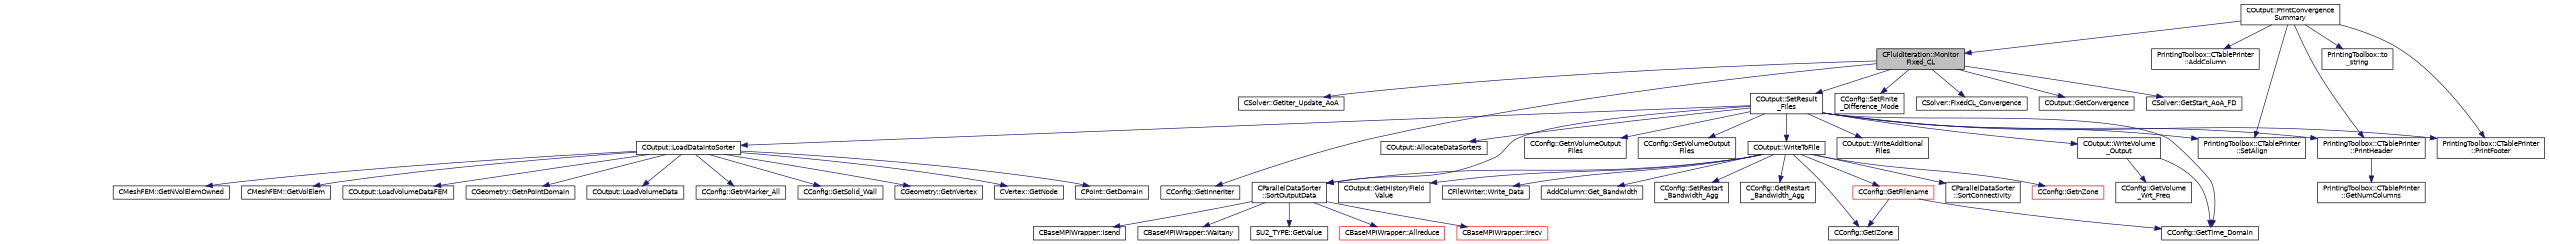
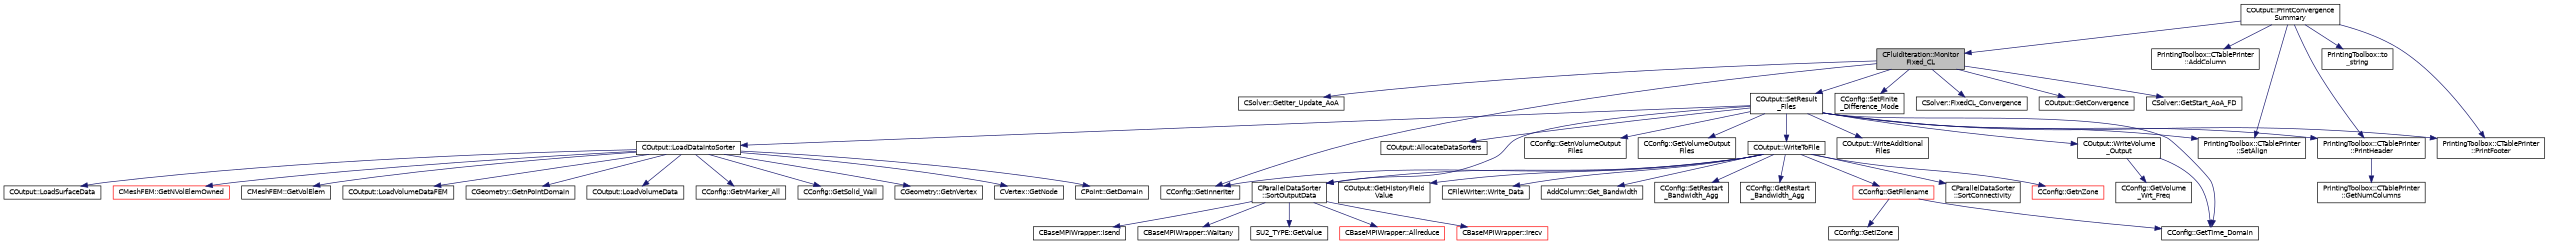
  digraph {
    rankdir=TB
    node [color=black fillcolor=white fontname=Helvetica fontsize=10 shape=record style=filled]
    edge [color=midnightblue fontname=Helvetica fontsize=10 labelfontname=Helvetica labelfontsize=10 style=solid]
    n1 [fillcolor=grey75 fontcolor=black height=0.2 label="CFluidIteration::Monitor\lFixed_CL" width=0.4]
    n2 [height=0.2 label="CSolver::FixedCL_Convergence" width=0.4]
    n3 [height=0.2 label="COutput::GetConvergence" width=0.4]
    n4 [height=0.2 label="CSolver::GetStart_AoA_FD" width=0.4]
    n5 [height=0.2 label="CSolver::GetIter_Update_AoA" width=0.4]
    n6 [height=0.2 label="CConfig::GetInnerIter" width=0.4]
    n7 [height=0.2 label="COutput::SetResult\l_Files" width=0.4]
    n8 [height=0.2 label="CConfig::SetFinite\l_Difference_Mode" width=0.4]
    n9 [height=0.2 label="COutput::PrintConvergence\lSummary" width=0.4]
    n10 [height=0.2 label="PrintingToolbox::CTablePrinter\l::AddColumn" width=0.4]
    n11 [height=0.2 label="PrintingToolbox::CTablePrinter\l::SetAlign" width=0.4]
    n12 [height=0.2 label="PrintingToolbox::CTablePrinter\l::PrintHeader" width=0.4]
    n13 [height=0.2 label="PrintingToolbox::to\l_string" width=0.4]
    n14 [height=0.2 label="PrintingToolbox::CTablePrinter\l::PrintFooter" width=0.4]
    n15 [height=0.2 label="COutput::WriteVolume\l_Output" width=0.4]
    n16 [height=0.2 label="CConfig::GetTime_Domain" width=0.4]
    n17 [height=0.2 label="COutput::AllocateDataSorters" width=0.4]
    n18 [height=0.2 label="COutput::LoadDataIntoSorter" width=0.4]
    n19 [height=0.2 label="CParallelDataSorter\l::SortOutputData" width=0.4]
    n20 [height=0.2 label="CConfig::GetnVolumeOutput\lFiles" width=0.4]
    n21 [height=0.2 label="CConfig::GetVolumeOutput\lFiles" width=0.4]
    n22 [height=0.2 label="COutput::WriteToFile" width=0.4]
    n23 [height=0.2 label="COutput::WriteAdditional\lFiles" width=0.4]
    n24 [height=0.2 label="PrintingToolbox::CTablePrinter\l::GetNumColumns" width=0.4]
    n25 [height=0.2 label="CConfig::GetVolume\l_Wrt_Freq" width=0.4]
-   n26 [height=0.2 label="CMeshFEM::GetNVolElemOwned" width=0.4]
+   n26 [color=red height=0.2 label="CMeshFEM::GetNVolElemOwned" width=0.4]
    n27 [height=0.2 label="CMeshFEM::GetVolElem" width=0.4]
    n28 [height=0.2 label="COutput::LoadVolumeDataFEM" width=0.4]
    n29 [height=0.2 label="CGeometry::GetnPointDomain" width=0.4]
    n30 [height=0.2 label="COutput::LoadVolumeData" width=0.4]
    n31 [height=0.2 label="CConfig::GetnMarker_All" width=0.4]
    n32 [height=0.2 label="CConfig::GetSolid_Wall" width=0.4]
    n33 [height=0.2 label="CGeometry::GetnVertex" width=0.4]
    n34 [height=0.2 label="CVertex::GetNode" width=0.4]
    n35 [height=0.2 label="CPoint::GetDomain" width=0.4]
+   n36 [height=0.2 label="COutput::LoadSurfaceData" width=0.4]
    n37 [color=red height=0.2 label="CBaseMPIWrapper::Irecv" width=0.4]
    n38 [height=0.2 label="CBaseMPIWrapper::Isend" width=0.4]
    n39 [height=0.2 label="CBaseMPIWrapper::Waitany" width=0.4]
    n40 [height=0.2 label="SU2_TYPE::GetValue" width=0.4]
    n41 [color=red height=0.2 label="CBaseMPIWrapper::Allreduce" width=0.4]
    n42 [color=red height=0.2 label="CConfig::GetFilename" width=0.4]
    n43 [height=0.2 label="CConfig::GetiZone" width=0.4]
    n44 [height=0.2 label="CParallelDataSorter\l::SortConnectivity" width=0.4]
    n45 [color=red height=0.2 label="CConfig::GetnZone" width=0.4]
    n46 [height=0.2 label="COutput::GetHistoryField\lValue" width=0.4]
    n47 [height=0.2 label="CFileWriter::Write_Data" width=0.4]
    n48 [height=0.2 label="AddColumn::Get_Bandwidth" width=0.4]
    n49 [height=0.2 label="CConfig::SetRestart\l_Bandwidth_Agg" width=0.4]
    n50 [height=0.2 label="CConfig::GetRestart\l_Bandwidth_Agg" width=0.4]
    n1 -> n2
    n1 -> n3
    n1 -> n4
    n1 -> n5
    n1 -> n6
    n1 -> n7
    n1 -> n8
    n7 -> n11
    n7 -> n12
    n7 -> n14
    n7 -> n15
    n7 -> n16
    n7 -> n17
    n7 -> n18
    n7 -> n19
    n7 -> n20
    n7 -> n21
    n7 -> n22
    n7 -> n23
    n9 -> n1
    n9 -> n10
    n9 -> n11
    n9 -> n12
    n9 -> n13
    n9 -> n14
    n12 -> n24
    n15 -> n16
    n15 -> n25
    n18 -> n26
    n18 -> n27
    n18 -> n28
    n18 -> n29
    n18 -> n30
    n18 -> n31
    n18 -> n32
    n18 -> n33
    n18 -> n34
    n18 -> n35
+   n18 -> n36
    n19 -> n37
    n19 -> n38
    n19 -> n39
    n19 -> n40
    n19 -> n41
    n22 -> n19
    n22 -> n42
-   n22 -> n43
+   n22 -> n6
    n22 -> n44
    n22 -> n45
    n22 -> n46
    n22 -> n47
    n22 -> n48
    n22 -> n49
    n22 -> n50
    n42 -> n16
    n42 -> n43
  }
